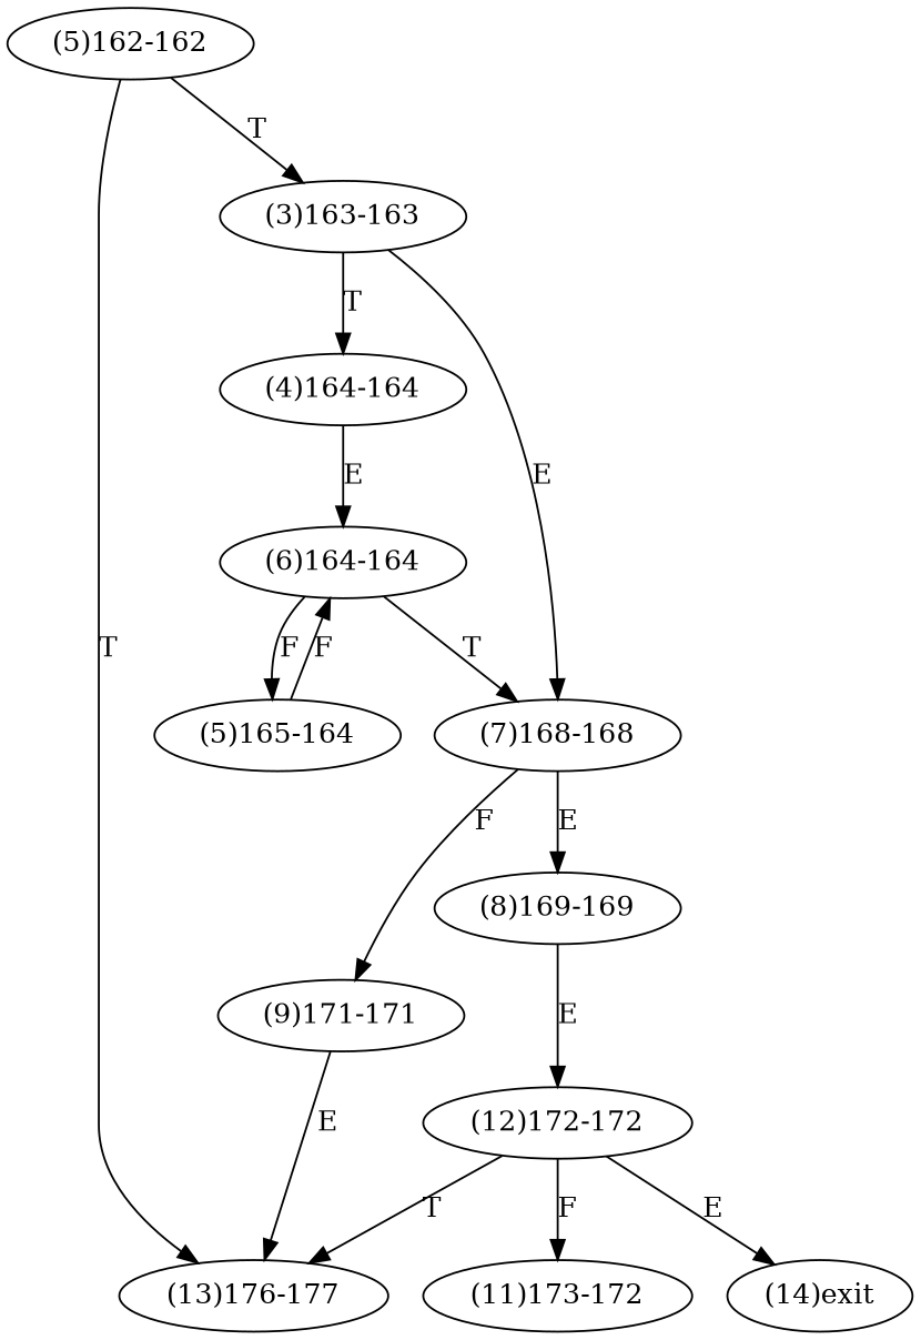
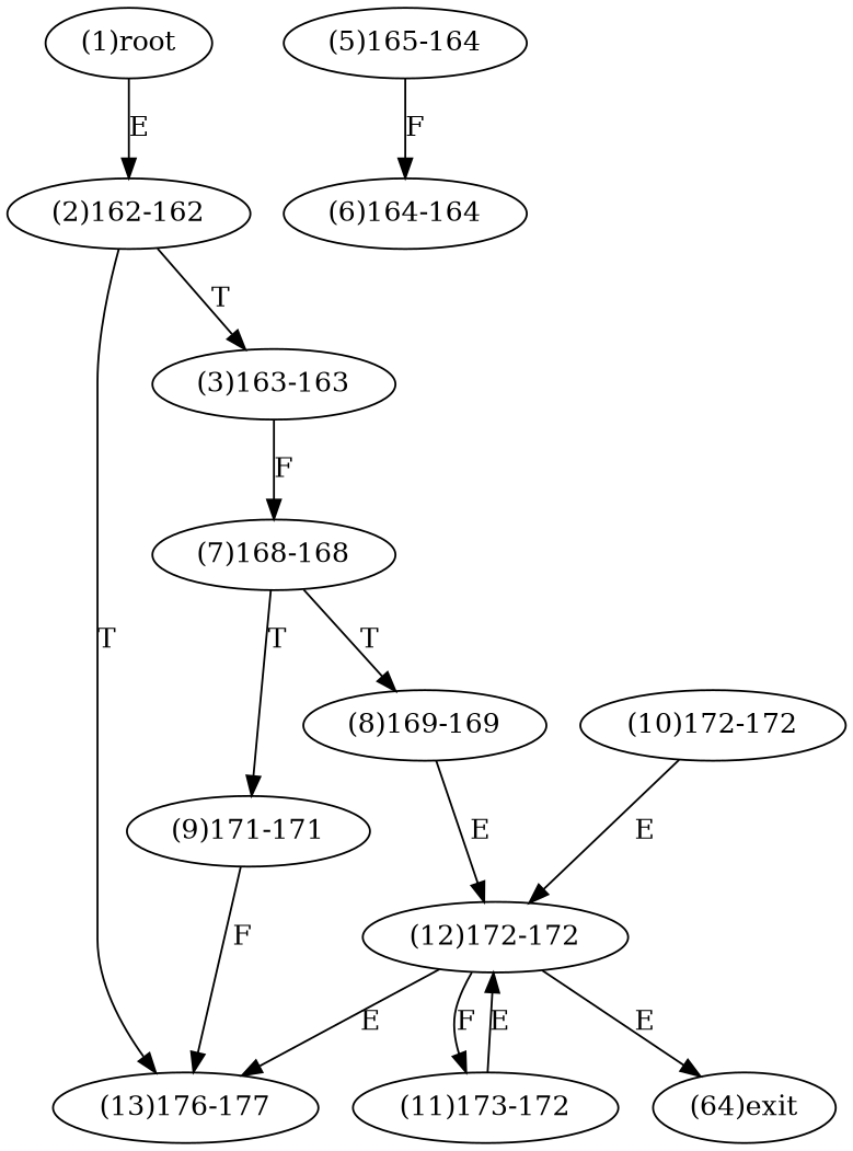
  digraph {
-   n2 [label="(5)162-162"]
+   n1 [label="(1)root"]
+   n2 [label="(2)162-162"]
    n3 [label="(3)163-163"]
    n4 [label="(13)176-177"]
-   n5 [label="(4)164-164"]
    n6 [label="(7)168-168"]
    n7 [label="(6)164-164"]
    n8 [label="(8)169-169"]
    n9 [label="(9)171-171"]
    n10 [label="(5)165-164"]
    n11 [label="(12)172-172"]
+   n12 [label="(10)172-172"]
    n13 [label="(11)173-172"]
-   n14 [label="(14)exit"]
+   n14 [label="(64)exit"]
+   n1 -> n2 [label=E]
    n2 -> n3 [label=T]
    n2 -> n4 [label=T]
-   n3 -> n5 [label=T]
-   n3 -> n6 [label=E]
-   n5 -> n7 [label=E]
-   n6 -> n8 [label=E]
-   n6 -> n9 [label=F]
-   n7 -> n6 [label=T]
-   n7 -> n10 [label=F]
+   n3 -> n6 [label=F]
+   n6 -> n8 [label=T]
+   n6 -> n9 [label=T]
    n8 -> n11 [label=E]
-   n9 -> n4 [label=E]
+   n9 -> n4 [label=F]
    n10 -> n7 [label=F]
-   n11 -> n4 [label=T]
+   n11 -> n4 [label=E]
    n11 -> n13 [label=F]
    n11 -> n14 [label=E]
+   n12 -> n11 [label=E]
+   n13 -> n11 [label=E]
  }
